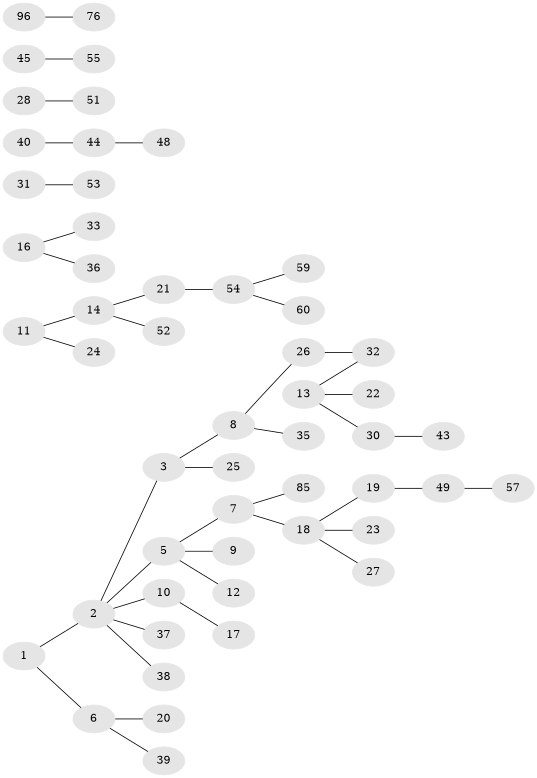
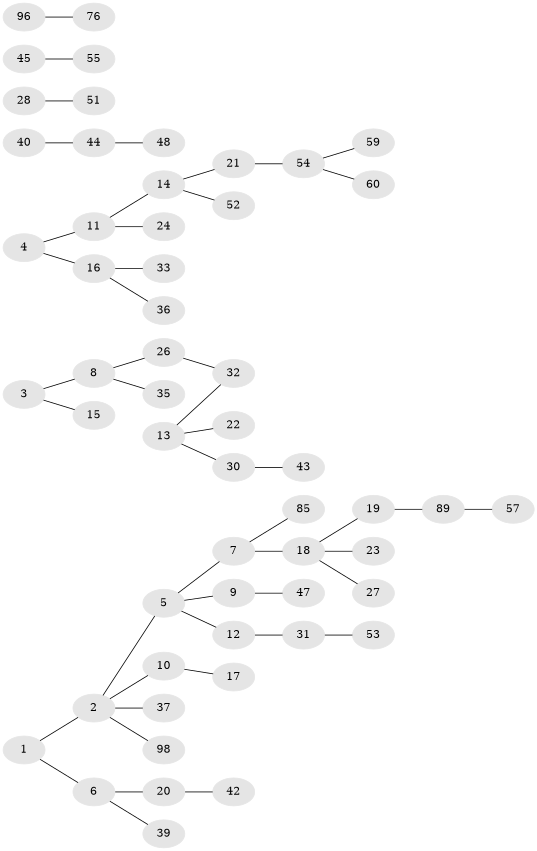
  graph {
    rankdir=LR
    node [color=gray90 style=filled]
    1
    2
    6
    3
    5
    10
    37
-   38
+   38 [label=98]
+   4
    11
    16
    20
    39
    8
-   25
+   25 [label=15]
    7
    9
    12
    17
    26
    35
    14
    24
    33
    36
    n26 [label=85]
    18
+   47
    31
+   42
    19
    23
    27
    13
    22
    30
    32
    21
    52
    53
    43
    54
-   49
+   49 [label=89]
    57
    59
    60
    40
    44
    28
    51
    45
    55
    n53 [label=96]
    n54 [label=76]
    48
    1 -- 2
    1 -- 6
-   2 -- 3
    2 -- 5
    2 -- 10
    2 -- 37
    2 -- 38
    6 -- 20
    6 -- 39
    3 -- 8
    3 -- 25
    5 -- 7
    5 -- 9
    5 -- 12
    10 -- 17
+   4 -- 11
+   4 -- 16
    11 -- 14
    11 -- 24
    16 -- 33
    16 -- 36
+   20 -- 42
    8 -- 26
    8 -- 35
    7 -- n26
    7 -- 18
+   9 -- 47
+   12 -- 31
    26 -- 32
    14 -- 21
    14 -- 52
    18 -- 19
    18 -- 23
    18 -- 27
    31 -- 53
    19 -- 49
    13 -- 22
    13 -- 30
    13 -- 32
    30 -- 43
    21 -- 54
    54 -- 59
    54 -- 60
    49 -- 57
    40 -- 44
    44 -- 48
    28 -- 51
    45 -- 55
    n53 -- n54
  }
